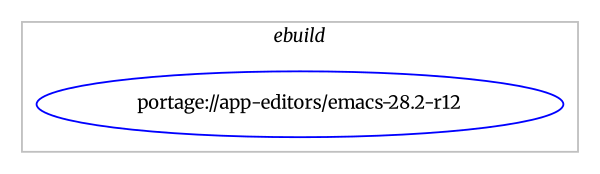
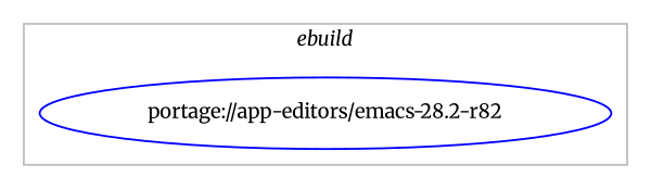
  digraph {
    compound=true
    concentrate=true
    fontname=Merriweather
    fontsize=10
    newrank=true
    rankdir=LR
    ranksep=1.5
-   n1 [color=blue fontname=Merriweather fontsize=10 label="portage://app-editors/emacs-28.2-r12" width=4]
+   n1 [color=blue fontname=Merriweather fontsize=10 label="portage://app-editors/emacs-28.2-r82" width=4]
    subgraph cluster_1 {
      color=gray
      label=<<i>ebuild</i>>
      n1
    }
    subgraph cluster_2 {
      color=gray
      label=<<i>dependencies</i>>
      subgraph cluster_3 {
        color=gray
        fillcolor="#eeeeee"
        label=<<i>compile</i>>
        style=filled
      }
      subgraph cluster_4 {
        color=gray
        fillcolor="#eeeeee"
        label=<<i>compile and run</i>>
        style=filled
      }
      subgraph cluster_5 {
        color=gray
        fillcolor="#eeeeee"
        label=<<i>run</i>>
        style=filled
      }
    }
    subgraph cluster_6 {
      color=gray
      label=<<i>candidates</i>>
      rank=same
    }
  }
